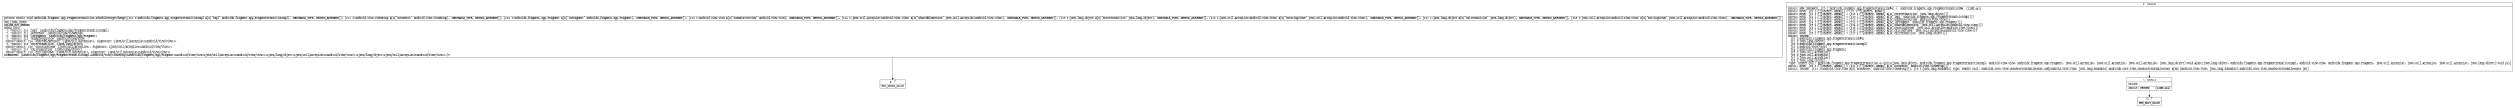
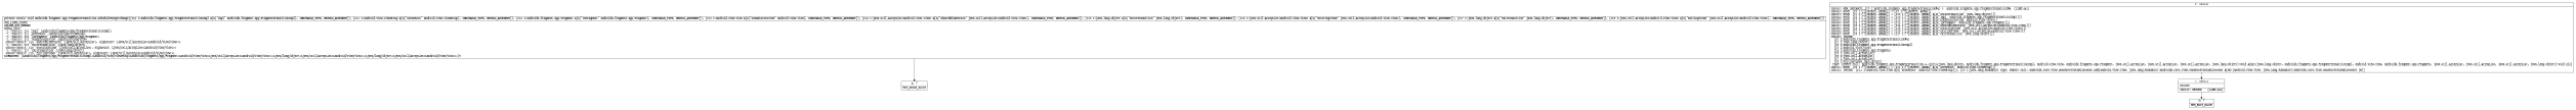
  digraph {
    fontname="Courier Prime"
    node [fontname="Courier Prime" shape=record]
    edge [fontname="Courier Prime"]
    n1 [label="{4\:\ ?|MTH_ENTER_BLOCK\l}"]
-   n2 [label="{6\:\ 0x0000|0x0000: NEW_INSTANCE  (r9 I:androidx.fragment.app.FragmentTransition$4) =  androidx.fragment.app.FragmentTransition$4  (LINE:441)\l0x0002: MOVE  (r0 I:??[OBJECT, ARRAY]) = (r9 I:??[OBJECT, ARRAY]) \l0x0003: MOVE  (r1 I:??[OBJECT, ARRAY]) = (r15 I:??[OBJECT, ARRAY] A[D('enterTransition' java.lang.Object)]) \l0x0004: MOVE  (r2 I:??[OBJECT, ARRAY]) = (r10 I:??[OBJECT, ARRAY] A[D('impl' androidx.fragment.app.FragmentTransitionImpl)]) \l0x0005: MOVE  (r3 I:??[OBJECT, ARRAY]) = (r13 I:??[OBJECT, ARRAY] A[D('nonExistentView' android.view.View)]) \l0x0006: MOVE  (r4 I:??[OBJECT, ARRAY]) = (r12 I:??[OBJECT, ARRAY] A[D('inFragment' androidx.fragment.app.Fragment)]) \l0x0007: MOVE  (r5 I:??[OBJECT, ARRAY]) = (r14 I:??[OBJECT, ARRAY] A[D('sharedElementsIn' java.util.ArrayList\<android.view.View\>)]) \l0x0008: MOVE  (r6 I:??[OBJECT, ARRAY]) = (r16 I:??[OBJECT, ARRAY] A[D('enteringViews' java.util.ArrayList\<android.view.View\>)]) \l0x000a: MOVE  (r7 I:??[OBJECT, ARRAY]) = (r18 I:??[OBJECT, ARRAY] A[D('exitingViews' java.util.ArrayList\<android.view.View\>)]) \l0x000c: MOVE  (r8 I:??[OBJECT, ARRAY]) = (r17 I:??[OBJECT, ARRAY] A[D('exitTransition' java.lang.Object)]) \l0x000e: INVOKE  \l  (r0 I:androidx.fragment.app.FragmentTransition$4)\l  (r1 I:java.lang.Object)\l  (r2 I:androidx.fragment.app.FragmentTransitionImpl)\l  (r3 I:android.view.View)\l  (r4 I:androidx.fragment.app.Fragment)\l  (r5 I:java.util.ArrayList)\l  (r6 I:java.util.ArrayList)\l  (r7 I:java.util.ArrayList)\l  (r8 I:java.lang.Object)\l type: DIRECT call: androidx.fragment.app.FragmentTransition.4.\<init\>(java.lang.Object, androidx.fragment.app.FragmentTransitionImpl, android.view.View, androidx.fragment.app.Fragment, java.util.ArrayList, java.util.ArrayList, java.util.ArrayList, java.lang.Object):void A[MD:(java.lang.Object, androidx.fragment.app.FragmentTransitionImpl, android.view.View, androidx.fragment.app.Fragment, java.util.ArrayList, java.util.ArrayList, java.util.ArrayList, java.lang.Object):void (m)]\l0x0011: MOVE  (r0 I:??[OBJECT, ARRAY]) = (r11 I:??[OBJECT, ARRAY] A[D('sceneRoot' android.view.ViewGroup)]) \l0x0012: INVOKE  (r11 I:android.view.View A[D('sceneRoot' android.view.ViewGroup)]), (r9 I:java.lang.Runnable) type: STATIC call: androidx.core.view.OneShotPreDrawListener.add(android.view.View, java.lang.Runnable):androidx.core.view.OneShotPreDrawListener A[MD:(android.view.View, java.lang.Runnable):androidx.core.view.OneShotPreDrawListener (m)]\l}"]
+   n2 [label="{6\:\ 0x0000|0x0000: NEW_INSTANCE  (r9 I:androidx.fragment.app.FragmentTransition$4) =  androidx.fragment.app.FragmentTransition$4  (LINE:441)\l0x0002: MOVE  (r0 I:??[OBJECT, ARRAY]) = (r9 I:??[OBJECT, ARRAY]) \l0x0003: MOVE  (r1 I:??[OBJECT, ARRAY]) = (r15 I:??[OBJECT, ARRAY] A[D('enterTransition' java.lang.Object)]) \l0x0004: MOVE  (r2 I:??[OBJECT, ARRAY]) = (r10 I:??[OBJECT, ARRAY] A[D('impl' androidx.fragment.app.FragmentTransitionImpl)]) \l0x0005: MOVE  (r3 I:??[OBJECT, ARRAY]) = (r13 I:??[OBJECT, ARRAY] A[D('nonExistentView' android.view.View)]) \l0x0006: MOVE  (r4 I:??[OBJECT, ARRAY]) = (r12 I:??[OBJECT, ARRAY] A[D('inFragment' androidx.fragment.app.Fragment)]) \l0x0007: MOVE  (r5 I:??[OBJECT, ARRAY]) = (r14 I:??[OBJECT, ARRAY] A[D('sharedElementsIn' java.util.ArrayList\<android.view.View\>)]) \l0x0008: MOVE  (r6 I:??[OBJECT, ARRAY]) = (r16 I:??[OBJECT, ARRAY] A[D('enteringViews' java.util.ArrayList\<android.view.View\>)]) \l0x000a: MOVE  (r7 I:??[OBJECT, ARRAY]) = (r18 I:??[OBJECT, ARRAY] A[D('exitingViews' java.util.ArrayList\<android.view.View\>)]) \l0x000c: MOVE  (r8 I:??[OBJECT, ARRAY]) = (r17 I:??[OBJECT, ARRAY] A[D('exitTransition' java.lang.Object)]) \l0x000e: INVOKE  \l  (r0 I:androidx.fragment.app.FragmentTransition$4)\l  (r1 I:java.lang.Object)\l  (r2 I:androidx.fragment.app.FragmentTransitionImpl)\l  (r3 I:android.view.View)\l  (r4 I:androidx.fragment.app.Fragment)\l  (r5 I:java.util.ArrayList)\l  (r6 I:java.util.ArrayList)\l  (r7 I:java.util.ArrayList)\l  (r8 I:exitingViews.lang.Object)\l type: DIRECT call: androidx.fragment.app.FragmentTransition.4.\<init\>(java.lang.Object, androidx.fragment.app.FragmentTransitionImpl, android.view.View, androidx.fragment.app.Fragment, java.util.ArrayList, java.util.ArrayList, java.util.ArrayList, java.lang.Object):void A[MD:(java.lang.Object, androidx.fragment.app.FragmentTransitionImpl, android.view.View, androidx.fragment.app.Fragment, java.util.ArrayList, java.util.ArrayList, java.util.ArrayList, java.lang.Object):void (m)]\l0x0011: MOVE  (r0 I:??[OBJECT, ARRAY]) = (r11 I:??[OBJECT, ARRAY] A[D('sceneRoot' android.view.ViewGroup)]) \l0x0012: INVOKE  (r11 I:android.view.View A[D('sceneRoot' android.view.ViewGroup)]), (r9 I:java.lang.Runnable) type: STATIC call: androidx.core.view.OneShotPreDrawListener.add(android.view.View, java.lang.Runnable):androidx.core.view.OneShotPreDrawListener A[MD:(android.view.View, java.lang.Runnable):androidx.core.view.OneShotPreDrawListener (m)]\l}"]
    n3 [label="{7\:\ 0x0015|RETURN\l|0x0015: RETURN    (LINE:464)\l}"]
    n4 [label="{5\:\ ?|MTH_EXIT_BLOCK\l}"]
    n5 [label="{private static void androidx.fragment.app.FragmentTransition.scheduleTargetChange((r10 I:androidx.fragment.app.FragmentTransitionImpl A[D('impl' androidx.fragment.app.FragmentTransitionImpl), IMMUTABLE_TYPE, METHOD_ARGUMENT]), (r11 I:android.view.ViewGroup A[D('sceneRoot' android.view.ViewGroup), IMMUTABLE_TYPE, METHOD_ARGUMENT]), (r12 I:androidx.fragment.app.Fragment A[D('inFragment' androidx.fragment.app.Fragment), IMMUTABLE_TYPE, METHOD_ARGUMENT]), (r13 I:android.view.View A[D('nonExistentView' android.view.View), IMMUTABLE_TYPE, METHOD_ARGUMENT]), (r14 I:java.util.ArrayList\<android.view.View\> A[D('sharedElementsIn' java.util.ArrayList\<android.view.View\>), IMMUTABLE_TYPE, METHOD_ARGUMENT]), (r15 I:java.lang.Object A[D('enterTransition' java.lang.Object), IMMUTABLE_TYPE, METHOD_ARGUMENT]), (r16 I:java.util.ArrayList\<android.view.View\> A[D('enteringViews' java.util.ArrayList\<android.view.View\>), IMMUTABLE_TYPE, METHOD_ARGUMENT]), (r17 I:java.lang.Object A[D('exitTransition' java.lang.Object), IMMUTABLE_TYPE, METHOD_ARGUMENT]), (r18 I:java.util.ArrayList\<android.view.View\> A[D('exitingViews' java.util.ArrayList\<android.view.View\>), IMMUTABLE_TYPE, METHOD_ARGUMENT]))  | USE_LINES_HINTS\lINLINE_NOT_NEEDED\lDebug Info:\l  \-1 \-0x0015: r10 'impl' Landroidx\/fragment\/app\/FragmentTransitionImpl;\l  \-1 \-0x0015: r11 'sceneRoot' Landroid\/view\/ViewGroup;\l  \-1 \-0x0015: r12 'inFragment' Landroidx\/fragment\/app\/Fragment;\l  \-1 \-0x0015: r13 'nonExistentView' Landroid\/view\/View;\l  0x0000\-0x0015: r14 'sharedElementsIn' Ljava\/util\/ArrayList;, signature: Ljava\/util\/ArrayList\<Landroid\/view\/View;\>;\l  \-1 \-0x0015: r15 'enterTransition' Ljava\/lang\/Object;\l  0x0000\-0x0015: r16 'enteringViews' Ljava\/util\/ArrayList;, signature: Ljava\/util\/ArrayList\<Landroid\/view\/View;\>;\l  \-1 \-0x0015: r17 'exitTransition' Ljava\/lang\/Object;\l  0x0000\-0x0015: r18 'exitingViews' Ljava\/util\/ArrayList;, signature: Ljava\/util\/ArrayList\<Landroid\/view\/View;\>;\lSIGNATURE: (Landroidx\/fragment\/app\/FragmentTransitionImpl;Landroid\/view\/ViewGroup;Landroidx\/fragment\/app\/Fragment;Landroid\/view\/View;Ljava\/util\/ArrayList\<Landroid\/view\/View;\>;Ljava\/lang\/Object;Ljava\/util\/ArrayList\<Landroid\/view\/View;\>;Ljava\/lang\/Object;Ljava\/util\/ArrayList\<Landroid\/view\/View;\>;)V\l}"]
    n2 -> n3
    n3 -> n4
    n5 -> n1
  }
